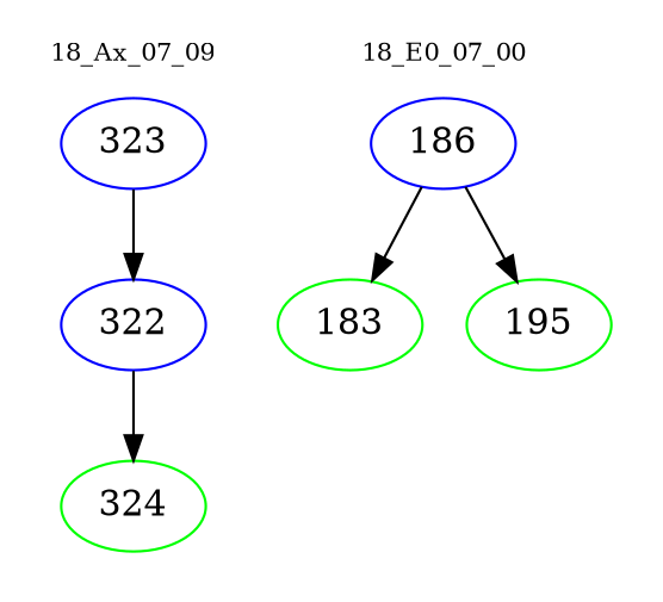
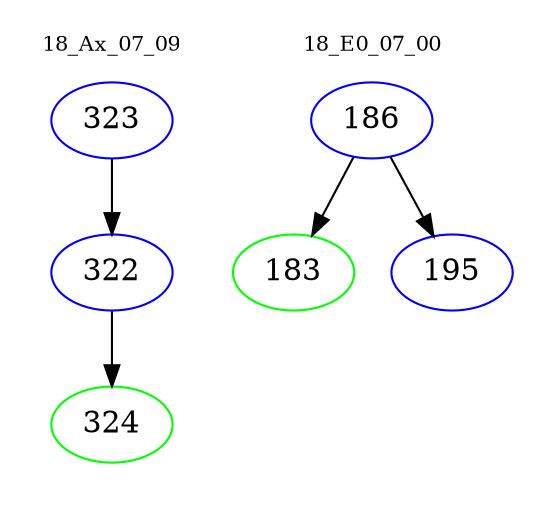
  digraph {
    node [color=blue]
    edge [color=black]
    n1 [label=323]
    n2 [label=322]
    n3 [color=green label=324]
    n4 [label=186]
    n5 [color=green label=183]
-   n6 [color=green label=195]
+   n6 [label=195]
    subgraph cluster_1 {
      color=white
      fontsize=10
      label="18_Ax_07_09"
      n1
      n2
      n3
    }
    subgraph cluster_2 {
      color=white
      fontsize=10
      label="18_E0_07_00"
      n4
      n5
      n6
    }
    n1 -> n2
    n2 -> n3
    n4 -> n5
    n4 -> n6
  }
